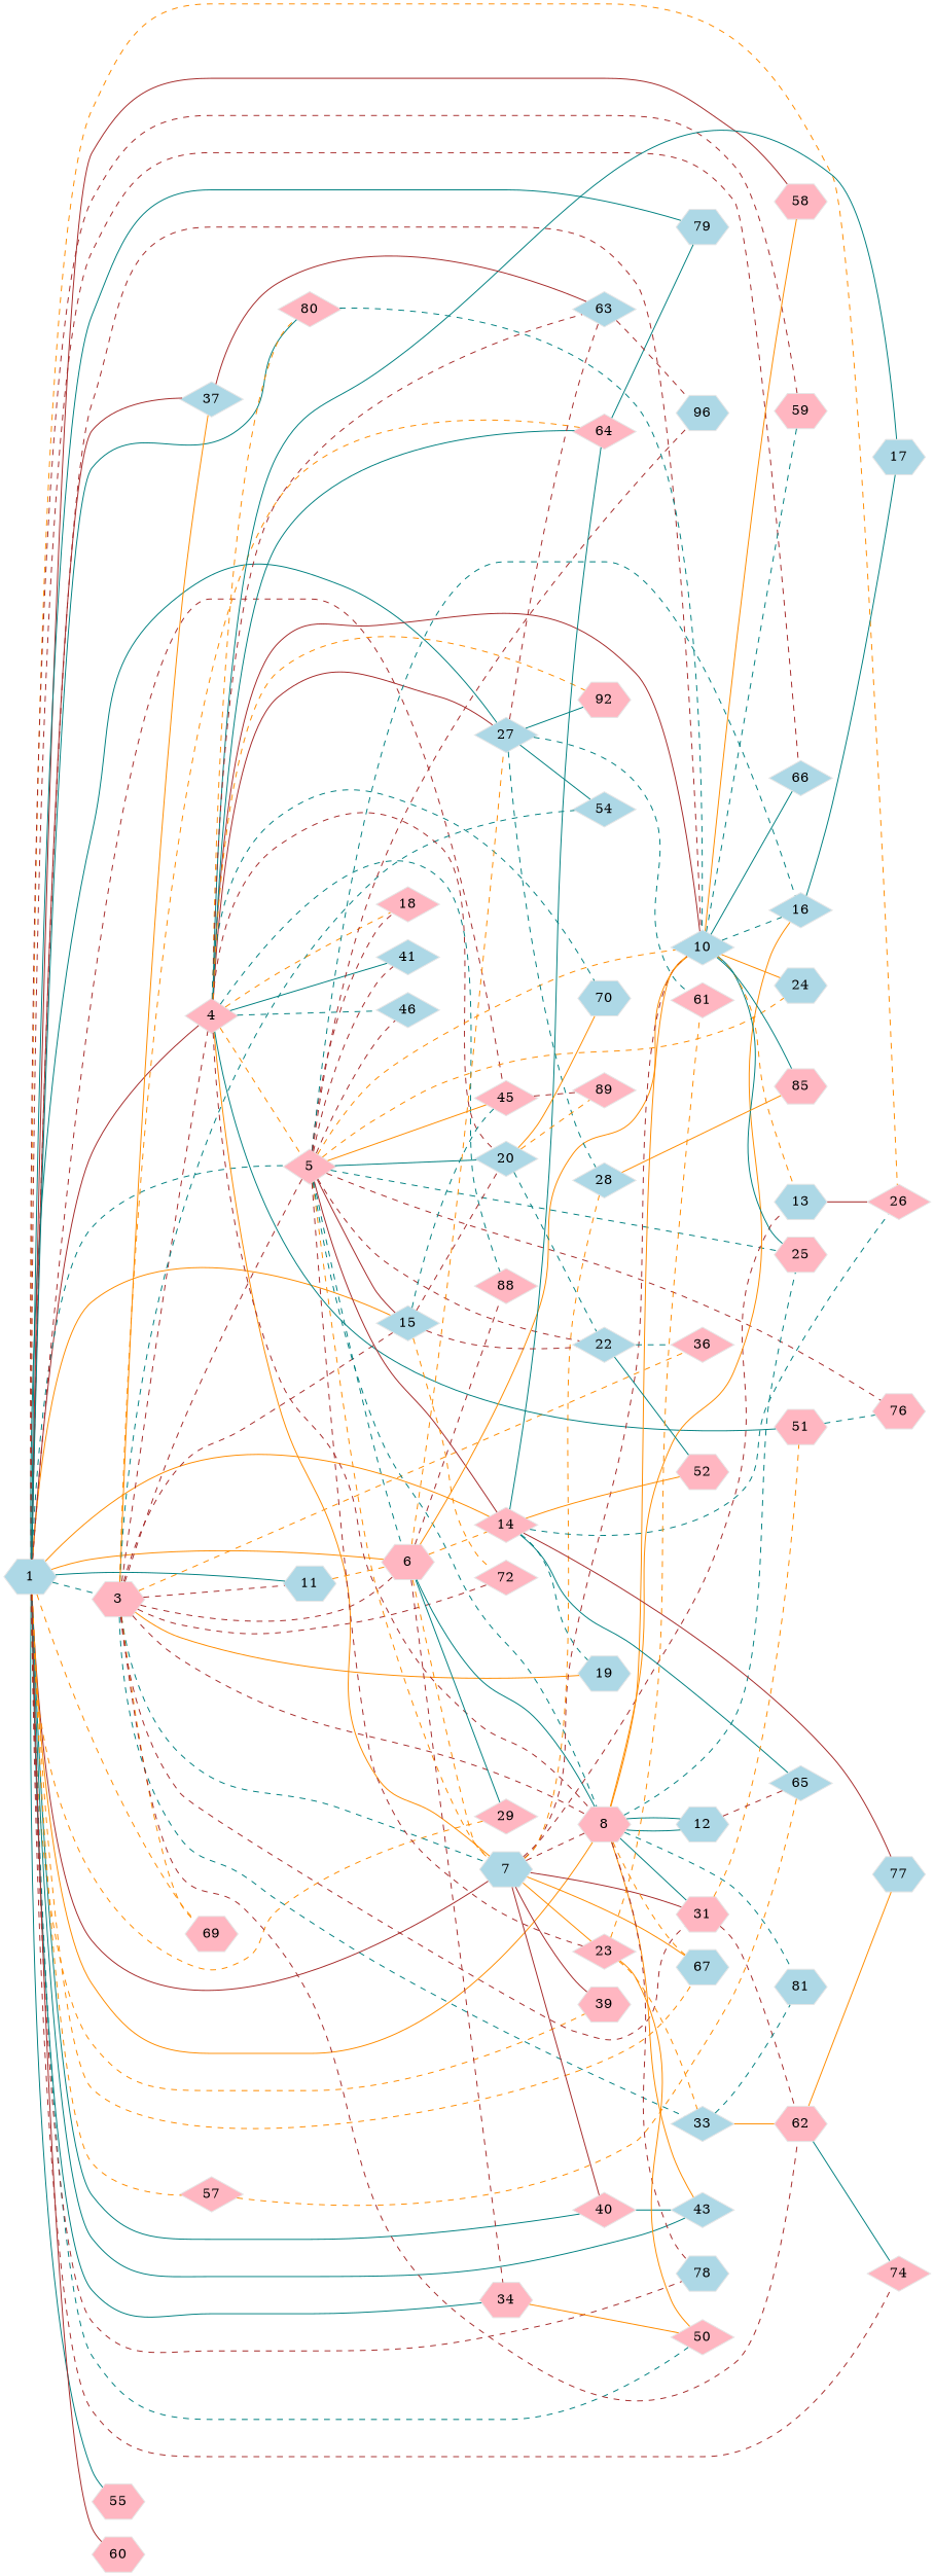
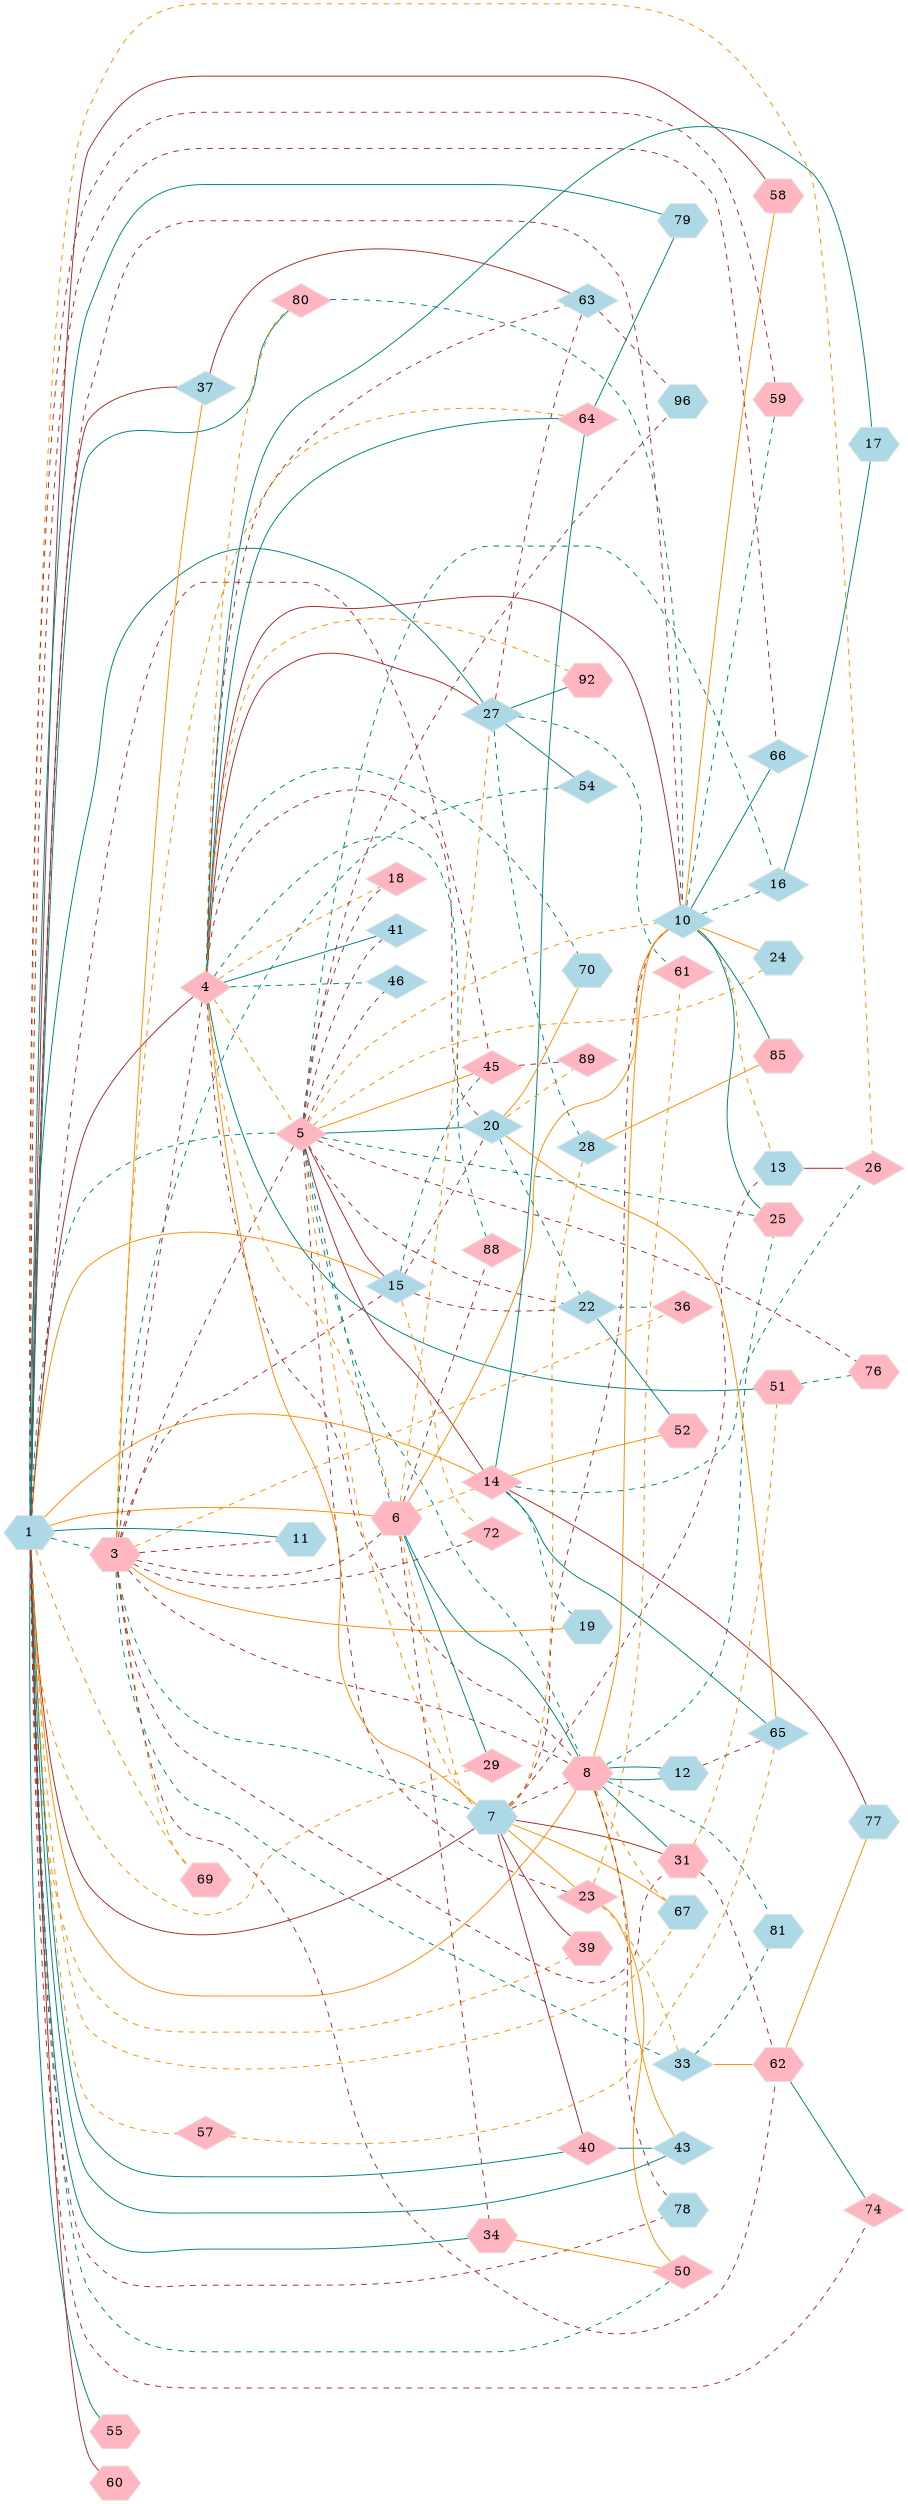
  graph {
    rankdir=LR
    node [color=gray90 fillcolor=lightpink shape=diamond style=filled]
    edge [color=teal style=dashed]
    1 [fillcolor=lightblue shape=hexagon super="+2"]
    3 [shape=hexagon super="+30"]
    4 [super="+38"]
    5 [super="+83"]
    6 [shape=hexagon super="+82"]
    7 [fillcolor=lightblue shape=hexagon super="+9"]
    8 [shape=hexagon super="+21"]
    10 [fillcolor=lightblue super="+95"]
    11 [fillcolor=lightblue shape=hexagon]
    14 [super="+32"]
    15 [fillcolor=lightblue super="+94"]
    26 [super="+42"]
    27 [fillcolor=lightblue super="+53"]
    29
    34 [shape=hexagon]
    37 [fillcolor=lightblue super="+86"]
    39 [shape=hexagon]
    40
    43 [fillcolor=lightblue super="+47"]
    45 [super="+56"]
    50
    55 [shape=hexagon]
    57
    58 [shape=hexagon]
    59 [shape=hexagon]
    60 [shape=hexagon]
    66 [fillcolor=lightblue]
    67 [fillcolor=lightblue shape=hexagon super="+71"]
    69 [shape=hexagon]
    74
    78 [fillcolor=lightblue shape=hexagon]
    79 [fillcolor=lightblue shape=hexagon]
    80
    19 [fillcolor=lightblue shape=hexagon]
    31 [shape=hexagon super="+35"]
    33 [fillcolor=lightblue]
    36
    54 [fillcolor=lightblue]
    62 [shape=hexagon super="+87"]
    64 [super="+68"]
    72
    17 [fillcolor=lightblue shape=hexagon]
    18
    20 [fillcolor=lightblue super="+44"]
    41 [fillcolor=lightblue]
    46 [fillcolor=lightblue]
    51 [shape=hexagon]
    63 [fillcolor=lightblue]
    70 [fillcolor=lightblue shape=hexagon]
    88
    92 [shape=hexagon]
    16 [fillcolor=lightblue super="+76"]
    22 [fillcolor=lightblue super="+93"]
    23 [super="+91"]
    24 [fillcolor=lightblue shape=hexagon]
    25 [shape=hexagon super="+84"]
    n57 [label=76 shape=hexagon]
    96 [fillcolor=lightblue shape=hexagon]
    13 [fillcolor=lightblue shape=hexagon super="+49"]
    28 [fillcolor=lightblue]
    12 [fillcolor=lightblue shape=hexagon super="+90"]
    81 [fillcolor=lightblue shape=hexagon]
    85 [shape=hexagon]
    65 [fillcolor=lightblue super="+73"]
    52 [shape=hexagon]
    77 [fillcolor=lightblue shape=hexagon]
    61
    89
    1 -- 3 [weight=2]
    1 -- 4 [color=brown style=solid weight=2]
    1 -- 5 [weight=3]
    1 -- 6 [color=darkorange style=solid weight=2]
    1 -- 7 [color=brown style=solid weight=4]
    1 -- 8 [color=darkorange style=solid weight=2]
    1 -- 10 [color=brown weight=2]
    1 -- 11 [style=solid]
    1 -- 14 [color=darkorange style=solid]
    1 -- 15 [color=darkorange style=solid]
    1 -- 26 [color=darkorange]
    1 -- 27 [style=solid]
    1 -- 29 [color=darkorange]
    1 -- 34 [style=solid]
    1 -- 37 [color=brown style=solid]
    1 -- 39 [color=darkorange]
    1 -- 40 [style=solid]
    1 -- 43 [style=solid]
    1 -- 45 [color=brown]
    1 -- 50
    1 -- 55 [style=solid]
    1 -- 57 [color=darkorange]
    1 -- 58 [color=brown style=solid]
    1 -- 59 [color=brown]
    1 -- 60 [color=brown style=solid]
    1 -- 66 [color=brown]
    1 -- 67 [color=darkorange]
    1 -- 69 [color=darkorange]
    1 -- 74 [color=brown]
    1 -- 78 [color=brown]
    1 -- 79 [style=solid]
    1 -- 80 [style=solid]
    3 -- 4 [color=brown weight=2]
    3 -- 5 [color=brown]
    3 -- 6 [color=brown]
    3 -- 7 [weight=2]
    3 -- 8 [color=brown]
    3 -- 11 [color=brown]
    3 -- 15 [color=brown]
    3 -- 37 [color=darkorange style=solid]
    3 -- 69 [color=darkorange]
    3 -- 19 [color=darkorange style=solid]
    3 -- 31 [color=brown]
    3 -- 33
    3 -- 36 [color=darkorange]
    3 -- 54
    3 -- 62 [color=brown]
    3 -- 64 [color=darkorange]
    3 -- 72 [color=brown]
    4 -- 5 [color=darkorange]
-   11 -- 6 [color=darkorange weight=3]
+   4 -- 6 [color=darkorange weight=3]
    4 -- 7 [color=darkorange style=solid weight=2]
    4 -- 8 [color=brown]
    4 -- 10 [color=brown style=solid]
    4 -- 27 [color=brown style=solid]
    4 -- 80 [color=darkorange]
    4 -- 64 [style=solid]
    4 -- 17 [style=solid]
    4 -- 18 [color=darkorange]
    4 -- 20 [color=brown]
    4 -- 41 [style=solid]
    4 -- 46
    4 -- 51 [style=solid]
    4 -- 63 [color=brown]
    4 -- 70
    4 -- 88
    4 -- 92 [color=darkorange]
    5 -- 6
    5 -- 7 [color=darkorange weight=2]
    5 -- 8
    5 -- 10 [color=darkorange]
    5 -- 14 [color=brown style=solid]
    5 -- 15 [color=brown style=solid]
    5 -- 45 [color=darkorange style=solid]
    5 -- 18 [color=brown]
    5 -- 20 [style=solid]
    5 -- 41 [color=brown]
    5 -- 46 [color=brown]
    5 -- 16
    5 -- 22 [color=brown]
    5 -- 23 [color=brown]
    5 -- 24 [color=darkorange]
    5 -- 25
    5 -- n57 [color=brown]
    5 -- 96 [color=brown]
    6 -- 7 [color=darkorange weight=2]
    6 -- 8 [style=solid]
    6 -- 10 [color=darkorange style=solid]
    6 -- 14 [color=darkorange]
    6 -- 27 [color=darkorange]
    6 -- 29 [style=solid]
    6 -- 34 [color=brown]
    6 -- 88 [color=brown]
    7 -- 8 [color=brown weight=3]
    7 -- 10 [color=brown weight=2]
    7 -- 39 [color=brown style=solid]
    7 -- 40 [color=brown style=solid]
    7 -- 67 [color=darkorange style=solid]
    7 -- 31 [color=brown style=solid]
    7 -- 23 [color=darkorange style=solid]
    7 -- 13 [color=brown weight=2]
    7 -- 28 [color=darkorange]
    8 -- 10 [color=darkorange style=solid]
    8 -- 43 [color=darkorange style=solid]
    8 -- 67 [color=darkorange]
    8 -- 78 [color=brown]
    8 -- 31 [style=solid]
-   8 -- 16 [color=darkorange style=solid]
    8 -- 25
    8 -- 12 [style=solid]
    8 -- 12 [style=solid]
    8 -- 81
    10 -- 58 [color=darkorange style=solid]
    10 -- 59
    10 -- 66 [style=solid]
    10 -- 16
    10 -- 24 [color=darkorange style=solid]
    10 -- 25 [style=solid]
    10 -- 13 [color=darkorange]
    10 -- 85 [style=solid]
    14 -- 26
    14 -- 19
    14 -- 64 [style=solid]
    14 -- 65 [style=solid]
    14 -- 52 [color=darkorange style=solid]
    14 -- 77 [color=brown style=solid]
    15 -- 45
    15 -- 72 [color=darkorange]
    15 -- 20 [color=brown]
    15 -- 22 [color=brown]
    27 -- 54 [style=solid]
    27 -- 63 [color=brown]
    27 -- 92 [style=solid]
    27 -- 28
    27 -- 61
    34 -- 50 [color=darkorange style=solid]
    37 -- 63 [color=brown style=solid]
    40 -- 43 [style=solid]
    45 -- 89 [color=brown]
    57 -- 65 [color=darkorange]
    80 -- 10
    31 -- 62 [color=brown]
    31 -- 51 [color=darkorange]
    33 -- 62 [color=darkorange style=solid]
    33 -- 81
    62 -- 74 [style=solid]
    62 -- 77 [color=darkorange style=solid]
    64 -- 79 [style=solid]
    20 -- 70 [color=darkorange style=solid]
    20 -- 22
+   20 -- 65 [color=darkorange style=solid]
    20 -- 89 [color=darkorange]
    51 -- n57
    63 -- 96 [color=brown]
    16 -- 17 [style=solid]
    22 -- 36
    22 -- 52 [style=solid]
    23 -- 50 [color=darkorange style=solid]
    23 -- 33 [color=darkorange]
    23 -- 61 [color=darkorange]
    13 -- 26 [color=brown style=solid]
    28 -- 85 [color=darkorange style=solid]
    12 -- 65 [color=brown]
  }
